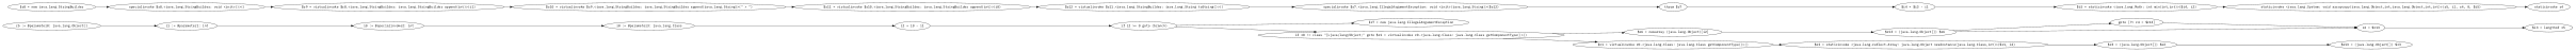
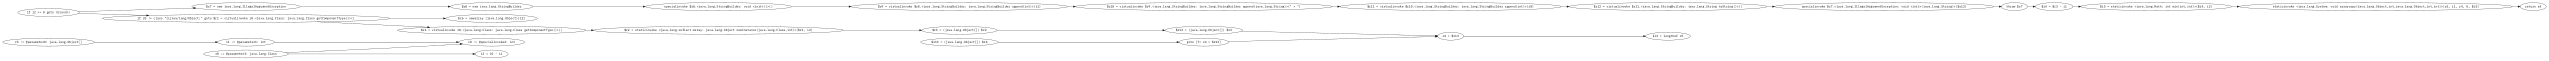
  digraph {
    fontname="IBM Plex Mono"
    rankdir=LR
    node [fontname="IBM Plex Mono"]
    edge [fontname="IBM Plex Mono"]
    "r5 := @parameter0: java.lang.Object[]"
    "i1 := @parameter1: int"
    n3 [label="i0 := @specialinvoke2: int"]
    "r0 := @parameter3: java.lang.Class"
    "i2 = i0 - i1"
    "if i2 >= 0 goto (branch)"
    "$r7 = new java.lang.IllegalArgumentException"
    "if r0 != class \"[Ljava/lang/Object;\" goto $r1 = virtualinvoke r0.<java.lang.Class: java.lang.Class getComponentType()>()"
    "$r8 = new java.lang.StringBuilder"
    "$r6 = newarray (java.lang.Object)[i2]"
    "$r1 = virtualinvoke r0.<java.lang.Class: java.lang.Class getComponentType()>()"
    "specialinvoke $r8.<java.lang.StringBuilder: void <init>()>()"
    "$r9 = virtualinvoke $r8.<java.lang.StringBuilder: java.lang.StringBuilder append(int)>(i1)"
    "$r10 = virtualinvoke $r9.<java.lang.StringBuilder: java.lang.StringBuilder append(java.lang.String)>(\" > \")"
    "$r11 = virtualinvoke $r10.<java.lang.StringBuilder: java.lang.StringBuilder append(int)>(i0)"
    "$r12 = virtualinvoke $r11.<java.lang.StringBuilder: java.lang.String toString()>()"
    "specialinvoke $r7.<java.lang.IllegalArgumentException: void <init>(java.lang.String)>($r12)"
    "throw $r7"
    "$i4 = $i3 - i1"
    "$r13 = (java.lang.Object[]) $r6"
    "$r2 = staticinvoke <java.lang.reflect.Array: java.lang.Object newInstance(java.lang.Class,int)>($r1, i2)"
    "goto [?= r4 = $r13]"
    "r4 = $r13"
    "$i3 = lengthof r5"
    "$r3 = (java.lang.Object[]) $r2"
    "$r13 = (java.lang.Object[]) $r3"
    "$i5 = staticinvoke <java.lang.Math: int min(int,int)>($i4, i2)"
    "staticinvoke <java.lang.System: void arraycopy(java.lang.Object,int,java.lang.Object,int,int)>(r5, i1, r4, 0, $i5)"
-   "return r4" [label="staticinvoke r4"]
+   "return r4"
    "r5 := @parameter0: java.lang.Object[]" -> "i1 := @parameter1: int"
    "i1 := @parameter1: int" -> n3
-   n3 -> "r0 := @parameter3: java.lang.Class"
+   "r0 := @parameter3: java.lang.Class" -> n3
    "r0 := @parameter3: java.lang.Class" -> "i2 = i0 - i1"
-   "i2 = i0 - i1" -> "if i2 >= 0 goto (branch)"
    "if i2 >= 0 goto (branch)" -> "$r7 = new java.lang.IllegalArgumentException"
    "if i2 >= 0 goto (branch)" -> "if r0 != class \"[Ljava/lang/Object;\" goto $r1 = virtualinvoke r0.<java.lang.Class: java.lang.Class getComponentType()>()"
+   "$r7 = new java.lang.IllegalArgumentException" -> "$r8 = new java.lang.StringBuilder"
    "if r0 != class \"[Ljava/lang/Object;\" goto $r1 = virtualinvoke r0.<java.lang.Class: java.lang.Class getComponentType()>()" -> "$r6 = newarray (java.lang.Object)[i2]"
    "if r0 != class \"[Ljava/lang/Object;\" goto $r1 = virtualinvoke r0.<java.lang.Class: java.lang.Class getComponentType()>()" -> "$r1 = virtualinvoke r0.<java.lang.Class: java.lang.Class getComponentType()>()"
    "$r8 = new java.lang.StringBuilder" -> "specialinvoke $r8.<java.lang.StringBuilder: void <init>()>()"
-   "$r6 = newarray (java.lang.Object)[i2]" -> "$r13 = (java.lang.Object[]) $r6"
    "$r1 = virtualinvoke r0.<java.lang.Class: java.lang.Class getComponentType()>()" -> "$r2 = staticinvoke <java.lang.reflect.Array: java.lang.Object newInstance(java.lang.Class,int)>($r1, i2)"
    "specialinvoke $r8.<java.lang.StringBuilder: void <init>()>()" -> "$r9 = virtualinvoke $r8.<java.lang.StringBuilder: java.lang.StringBuilder append(int)>(i1)"
    "$r9 = virtualinvoke $r8.<java.lang.StringBuilder: java.lang.StringBuilder append(int)>(i1)" -> "$r10 = virtualinvoke $r9.<java.lang.StringBuilder: java.lang.StringBuilder append(java.lang.String)>(\" > \")"
    "$r10 = virtualinvoke $r9.<java.lang.StringBuilder: java.lang.StringBuilder append(java.lang.String)>(\" > \")" -> "$r11 = virtualinvoke $r10.<java.lang.StringBuilder: java.lang.StringBuilder append(int)>(i0)"
    "$r11 = virtualinvoke $r10.<java.lang.StringBuilder: java.lang.StringBuilder append(int)>(i0)" -> "$r12 = virtualinvoke $r11.<java.lang.StringBuilder: java.lang.String toString()>()"
    "$r12 = virtualinvoke $r11.<java.lang.StringBuilder: java.lang.String toString()>()" -> "specialinvoke $r7.<java.lang.IllegalArgumentException: void <init>(java.lang.String)>($r12)"
    "specialinvoke $r7.<java.lang.IllegalArgumentException: void <init>(java.lang.String)>($r12)" -> "throw $r7"
    "throw $r7" -> "$i4 = $i3 - i1"
    "$i4 = $i3 - i1" -> "$i5 = staticinvoke <java.lang.Math: int min(int,int)>($i4, i2)"
    "$r13 = (java.lang.Object[]) $r6" -> "goto [?= r4 = $r13]"
    "$r2 = staticinvoke <java.lang.reflect.Array: java.lang.Object newInstance(java.lang.Class,int)>($r1, i2)" -> "$r3 = (java.lang.Object[]) $r2"
    "goto [?= r4 = $r13]" -> "r4 = $r13"
    "r4 = $r13" -> "$i3 = lengthof r5"
    "$r3 = (java.lang.Object[]) $r2" -> "$r13 = (java.lang.Object[]) $r3"
-   "$r13 = (java.lang.Object[]) $r6" -> "r4 = $r13"
+   "$r13 = (java.lang.Object[]) $r3" -> "r4 = $r13"
    "$i5 = staticinvoke <java.lang.Math: int min(int,int)>($i4, i2)" -> "staticinvoke <java.lang.System: void arraycopy(java.lang.Object,int,java.lang.Object,int,int)>(r5, i1, r4, 0, $i5)"
    "staticinvoke <java.lang.System: void arraycopy(java.lang.Object,int,java.lang.Object,int,int)>(r5, i1, r4, 0, $i5)" -> "return r4"
  }
